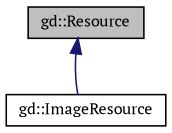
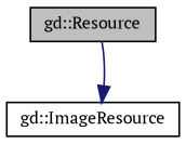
  digraph {
    fontname="PT Serif"
    node [color=black fontname="PT Serif" fontsize=10 shape=record style=filled]
    n1 [fillcolor=grey75 fontcolor=black height=0.2 label="gd::Resource" width=0.4]
    n2 [fillcolor=white height=0.2 label="gd::ImageResource" width=0.4]
-   n1 -> n2 [color=midnightblue dir=back fontname="PT Serif" fontsize=10 labelfontname=Helvetica labelfontsize=10 style=solid]
+   n2 -> n1 [color=midnightblue dir=back fontname="PT Serif" fontsize=10 labelfontname=Helvetica labelfontsize=10 style=solid]
  }
